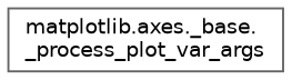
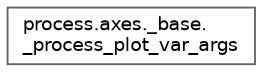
  digraph {
    rankdir=LR
-   n1 [color=grey40 fillcolor=white fontname=Helvetica fontsize=10 height=0.2 label="matplotlib.axes._base.\l_process_plot_var_args" shape=box style=filled width=0.4]
+   n1 [color=grey40 fillcolor=white fontname=Helvetica fontsize=10 height=0.2 label="process.axes._base.\l_process_plot_var_args" shape=box style=filled width=0.4]
  }
